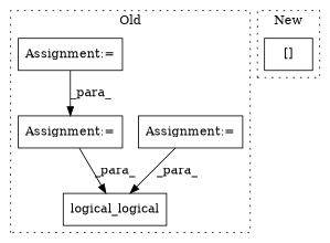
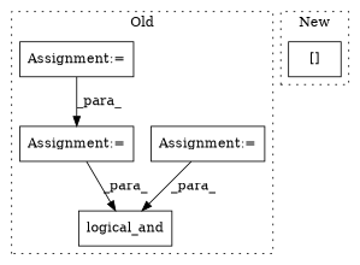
  digraph {
    node [a=7 shape=box]
-   n1 [a=32 l="12,1" label=logical_logical s="3191,3208"]
+   n1 [a=32 l="12,1" label=logical_and s="3191,3208"]
    n2 [l=12 label="Assignment:=" s=2858]
    n3 [l=35 label="Assignment:=" s=3385]
    n4 [l=33 label="Assignment:=" s=3064]
    n5 [a=2 l="21,2" label="[]" s="3061,3097"]
    subgraph cluster_1 {
      label=Old
      style=dotted
      n1
      n2
      n3
      n4
    }
    subgraph cluster_2 {
      label=New
      style=dotted
      n5
    }
    n2 -> n1 [label=_para_]
    n3 -> n1 [label=_para_]
    n4 -> n3 [label=_para_]
  }
